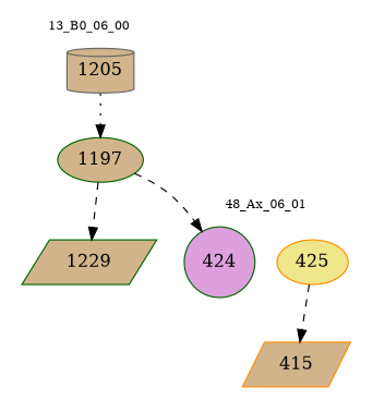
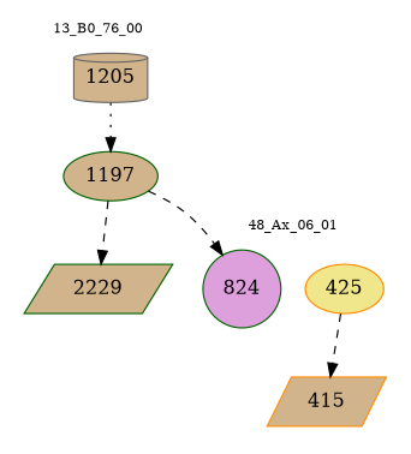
  digraph {
    node [color=darkgreen fillcolor=tan shape=ellipse style=filled]
    edge [color=black style=dashed]
    n1 [color=darkorange fillcolor=khaki label=425]
    n2 [color=darkorange label=415 shape=parallelogram]
-   n3 [fillcolor=plum label=424 shape=circle]
+   n3 [fillcolor=plum label=824 shape=circle]
    n4 [color=gray40 label=1205 shape=cylinder]
    n5 [label=1197]
-   n6 [label=1229 shape=parallelogram]
+   n6 [label=2229 shape=parallelogram]
    subgraph cluster_1 {
      color=white
      fontsize=10
      label="48_Ax_06_01"
      n1
      n2
      n3
    }
    subgraph cluster_2 {
      color=white
      fontsize=10
-     label="13_B0_06_00"
+     label="13_B0_76_00"
      n4
      n5
      n6
    }
    n1 -> n2
    n4 -> n5 [style=dotted]
    n5 -> n3
    n5 -> n6
  }
